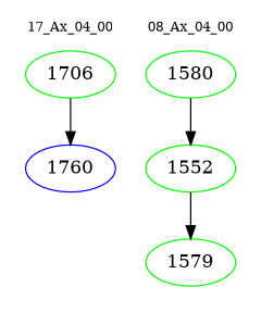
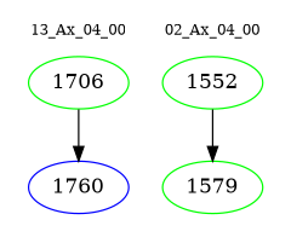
  digraph {
    node [color=green]
    edge [color=black]
    n1 [label=1706]
    n2 [color=blue label=1760]
-   n3 [label=1580]
    n4 [label=1552]
    n5 [label=1579]
    subgraph cluster_1 {
      color=white
      fontsize=10
-     label="17_Ax_04_00"
+     label="13_Ax_04_00"
      n1
      n2
    }
    subgraph cluster_2 {
      color=white
      fontsize=10
-     label="08_Ax_04_00"
-     n3
+     label="02_Ax_04_00"
      n4
      n5
    }
    n1 -> n2
-   n3 -> n4
    n4 -> n5
  }
